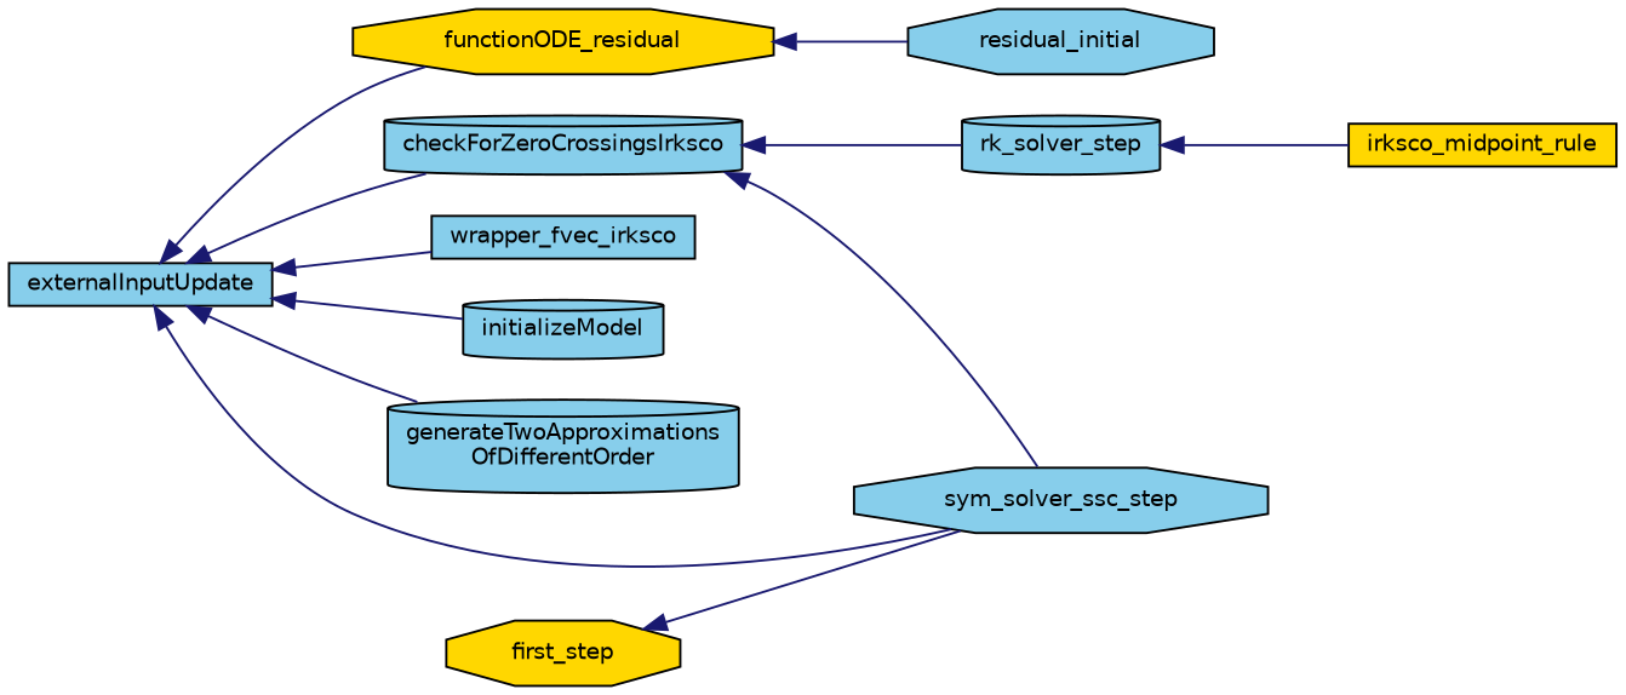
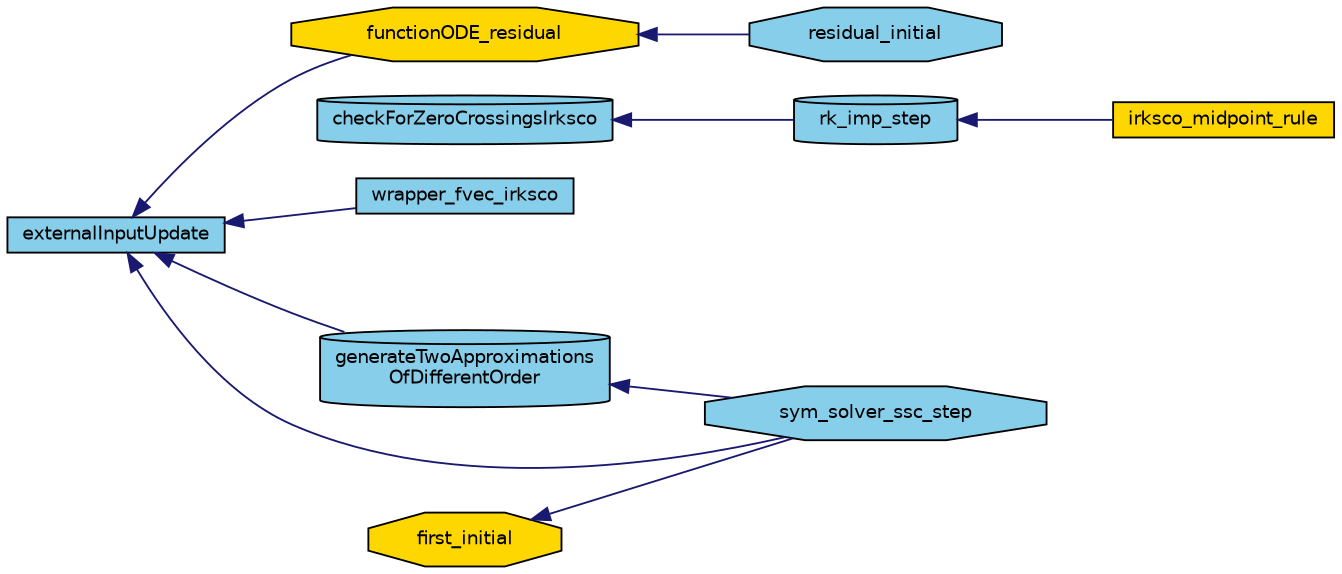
  digraph {
    rankdir=LR
    node [color=black fillcolor=skyblue fontname=Helvetica fontsize=10 shape=octagon style=filled]
    edge [color=midnightblue dir=back fontname=Helvetica fontsize=10 labelfontname=Helvetica labelfontsize=10 style=solid]
    n1 [fontcolor=black height=0.2 label=externalInputUpdate shape=box width=0.4]
    n2 [fillcolor=gold height=0.2 label=functionODE_residual width=0.4]
    n3 [height=0.2 label=checkForZeroCrossingsIrksco shape=cylinder width=0.4]
    n4 [height=0.2 label=wrapper_fvec_irksco shape=box width=0.4]
-   n5 [height=0.2 label=initializeModel shape=cylinder width=0.4]
    n6 [height=0.2 label="generateTwoApproximations\lOfDifferentOrder" shape=cylinder width=0.4]
    n7 [height=0.2 label=sym_solver_ssc_step width=0.4]
    n8 [height=0.2 label=residual_initial width=0.4]
-   n9 [height=0.2 label=rk_solver_step shape=cylinder width=0.4]
-   n10 [fillcolor=gold height=0.2 label=first_step width=0.4]
+   n9 [height=0.2 label=rk_imp_step shape=cylinder width=0.4]
+   n10 [fillcolor=gold height=0.2 label=first_initial width=0.4]
    n11 [fillcolor=gold height=0.2 label=irksco_midpoint_rule shape=box width=0.4]
    n1 -> n2
-   n1 -> n3
    n1 -> n4
-   n1 -> n5
    n1 -> n6
    n1 -> n7
    n2 -> n8
    n3 -> n9
-   n3 -> n7
+   n6 -> n7
    n9 -> n11
    n10 -> n7
  }
